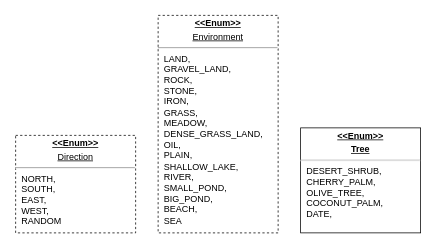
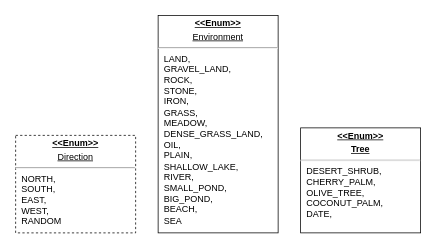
  <mxCell id="0" />
  <mxCell id="1" parent="0" />
  <mxCell id="2" value="&lt;p style=&quot;margin:0px;margin-top:4px;text-align:center;text-decoration:underline;&quot;&gt;&lt;b&gt;&amp;lt;&amp;lt;Enum&amp;gt;&amp;gt;&lt;/b&gt;&lt;/p&gt;&lt;p style=&quot;margin:0px;margin-top:4px;text-align:center;text-decoration:underline;&quot;&gt;&lt;b&gt;Tree&lt;/b&gt;&lt;/p&gt;&lt;hr&gt;&lt;p style=&quot;margin:0px;margin-left:8px;&quot;&gt;DESERT_SHRUB,&lt;/p&gt;&lt;p style=&quot;margin:0px;margin-left:8px;&quot;&gt;CHERRY_PALM,&lt;/p&gt;&lt;p style=&quot;margin:0px;margin-left:8px;&quot;&gt;OLIVE_TREE,&lt;/p&gt;&lt;p style=&quot;margin:0px;margin-left:8px;&quot;&gt;COCONUT_PALM,&lt;/p&gt;&lt;p style=&quot;margin:0px;margin-left:8px;&quot;&gt;DATE,&lt;/p&gt;&lt;p style=&quot;margin:0px;margin-left:8px;&quot;&gt;&lt;br&gt;&lt;/p&gt;" style="verticalAlign=top;align=left;overflow=fill;fontSize=12;fontFamily=Helvetica;html=1;whiteSpace=wrap;" parent="1" vertex="1"><mxGeometry x="400" y="170" width="160" height="140" as="geometry" /></mxCell>
- <mxCell id="3" value="&lt;p style=&quot;margin:0px;margin-top:4px;text-align:center;text-decoration:underline;&quot;&gt;&lt;b&gt;&amp;lt;&amp;lt;Enum&amp;gt;&amp;gt;&lt;/b&gt;&lt;/p&gt;&lt;p style=&quot;margin:0px;margin-top:4px;text-align:center;text-decoration:underline;&quot;&gt;Environment&lt;b&gt;&lt;br&gt;&lt;/b&gt;&lt;/p&gt;&lt;hr&gt;&lt;p style=&quot;margin:0px;margin-left:8px;&quot;&gt;LAND,&lt;/p&gt;&lt;p style=&quot;margin:0px;margin-left:8px;&quot;&gt;GRAVEL_LAND,&lt;/p&gt;&lt;p style=&quot;margin:0px;margin-left:8px;&quot;&gt;ROCK,&lt;/p&gt;&lt;p style=&quot;margin:0px;margin-left:8px;&quot;&gt;STONE,&lt;/p&gt;&lt;p style=&quot;margin:0px;margin-left:8px;&quot;&gt;IRON,&lt;/p&gt;&lt;p style=&quot;margin:0px;margin-left:8px;&quot;&gt;GRASS,&lt;/p&gt;&lt;p style=&quot;margin:0px;margin-left:8px;&quot;&gt;MEADOW,&lt;/p&gt;&lt;p style=&quot;margin:0px;margin-left:8px;&quot;&gt;DENSE_GRASS_LAND,&lt;/p&gt;&lt;p style=&quot;margin:0px;margin-left:8px;&quot;&gt;OIL,&lt;/p&gt;&lt;p style=&quot;margin:0px;margin-left:8px;&quot;&gt;PLAIN,&lt;/p&gt;&lt;p style=&quot;margin:0px;margin-left:8px;&quot;&gt;SHALLOW_LAKE,&lt;/p&gt;&lt;p style=&quot;margin:0px;margin-left:8px;&quot;&gt;RIVER,&lt;/p&gt;&lt;p style=&quot;margin:0px;margin-left:8px;&quot;&gt;SMALL_POND,&lt;/p&gt;&lt;p style=&quot;margin:0px;margin-left:8px;&quot;&gt;BIG_POND,&lt;/p&gt;&lt;p style=&quot;margin:0px;margin-left:8px;&quot;&gt;BEACH,&lt;/p&gt;&lt;p style=&quot;margin:0px;margin-left:8px;&quot;&gt;SEA&lt;/p&gt;&lt;p style=&quot;margin:0px;margin-left:8px;&quot;&gt;&lt;br&gt;&lt;/p&gt;&lt;p style=&quot;margin:0px;margin-left:8px;&quot;&gt;&lt;br&gt;&lt;/p&gt;" style="verticalAlign=top;align=left;overflow=fill;fontSize=12;fontFamily=Helvetica;html=1;whiteSpace=wrap;dashed=1;" parent="1" vertex="1"><mxGeometry x="210" y="20" width="160" height="290" as="geometry" /></mxCell>
+ <mxCell id="3" value="&lt;p style=&quot;margin:0px;margin-top:4px;text-align:center;text-decoration:underline;&quot;&gt;&lt;b&gt;&amp;lt;&amp;lt;Enum&amp;gt;&amp;gt;&lt;/b&gt;&lt;/p&gt;&lt;p style=&quot;margin:0px;margin-top:4px;text-align:center;text-decoration:underline;&quot;&gt;Environment&lt;b&gt;&lt;br&gt;&lt;/b&gt;&lt;/p&gt;&lt;hr&gt;&lt;p style=&quot;margin:0px;margin-left:8px;&quot;&gt;LAND,&lt;/p&gt;&lt;p style=&quot;margin:0px;margin-left:8px;&quot;&gt;GRAVEL_LAND,&lt;/p&gt;&lt;p style=&quot;margin:0px;margin-left:8px;&quot;&gt;ROCK,&lt;/p&gt;&lt;p style=&quot;margin:0px;margin-left:8px;&quot;&gt;STONE,&lt;/p&gt;&lt;p style=&quot;margin:0px;margin-left:8px;&quot;&gt;IRON,&lt;/p&gt;&lt;p style=&quot;margin:0px;margin-left:8px;&quot;&gt;GRASS,&lt;/p&gt;&lt;p style=&quot;margin:0px;margin-left:8px;&quot;&gt;MEADOW,&lt;/p&gt;&lt;p style=&quot;margin:0px;margin-left:8px;&quot;&gt;DENSE_GRASS_LAND,&lt;/p&gt;&lt;p style=&quot;margin:0px;margin-left:8px;&quot;&gt;OIL,&lt;/p&gt;&lt;p style=&quot;margin:0px;margin-left:8px;&quot;&gt;PLAIN,&lt;/p&gt;&lt;p style=&quot;margin:0px;margin-left:8px;&quot;&gt;SHALLOW_LAKE,&lt;/p&gt;&lt;p style=&quot;margin:0px;margin-left:8px;&quot;&gt;RIVER,&lt;/p&gt;&lt;p style=&quot;margin:0px;margin-left:8px;&quot;&gt;SMALL_POND,&lt;/p&gt;&lt;p style=&quot;margin:0px;margin-left:8px;&quot;&gt;BIG_POND,&lt;/p&gt;&lt;p style=&quot;margin:0px;margin-left:8px;&quot;&gt;BEACH,&lt;/p&gt;&lt;p style=&quot;margin:0px;margin-left:8px;&quot;&gt;SEA&lt;/p&gt;&lt;p style=&quot;margin:0px;margin-left:8px;&quot;&gt;&lt;br&gt;&lt;/p&gt;&lt;p style=&quot;margin:0px;margin-left:8px;&quot;&gt;&lt;br&gt;&lt;/p&gt;" style="verticalAlign=top;align=left;overflow=fill;fontSize=12;fontFamily=Helvetica;html=1;whiteSpace=wrap;" parent="1" vertex="1"><mxGeometry x="210" y="20" width="160" height="290" as="geometry" /></mxCell>
  <mxCell id="4" value="&lt;p style=&quot;margin:0px;margin-top:4px;text-align:center;text-decoration:underline;&quot;&gt;&lt;b&gt;&amp;lt;&amp;lt;Enum&amp;gt;&amp;gt;&lt;/b&gt;&lt;/p&gt;&lt;p style=&quot;margin:0px;margin-top:4px;text-align:center;text-decoration:underline;&quot;&gt;Direction&lt;b&gt;&lt;br&gt;&lt;/b&gt;&lt;/p&gt;&lt;hr&gt;&lt;p style=&quot;margin:0px;margin-left:8px;&quot;&gt;NORTH,&lt;/p&gt;&lt;p style=&quot;margin:0px;margin-left:8px;&quot;&gt;SOUTH,&lt;/p&gt;&lt;p style=&quot;margin:0px;margin-left:8px;&quot;&gt;EAST,&lt;/p&gt;&lt;p style=&quot;margin:0px;margin-left:8px;&quot;&gt;WEST,&lt;/p&gt;&lt;p style=&quot;margin:0px;margin-left:8px;&quot;&gt;RANDOM&lt;/p&gt;&lt;p style=&quot;margin:0px;margin-left:8px;&quot;&gt;&lt;br&gt;&lt;/p&gt;&lt;p style=&quot;margin:0px;margin-left:8px;&quot;&gt;&lt;br&gt;&lt;/p&gt;" style="verticalAlign=top;align=left;overflow=fill;fontSize=12;fontFamily=Helvetica;html=1;whiteSpace=wrap;dashed=1;" parent="1" vertex="1"><mxGeometry x="20" y="180" width="160" height="130" as="geometry" /></mxCell>
